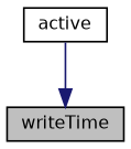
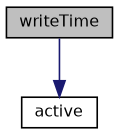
  digraph {
    rankdir=TB
    node [color=black fontname=Helvetica fontsize=10 shape=record]
    n1 [fillcolor=grey75 fontcolor=black height=0.2 label=writeTime style=filled width=0.4]
    n2 [height=0.2 label=active width=0.4]
-   n2 -> n1 [color=midnightblue fontname=Helvetica fontsize=10 labelfontname=Helvetica labelfontsize=10 style=solid]
+   n1 -> n2 [color=midnightblue fontname=Helvetica fontsize=10 labelfontname=Helvetica labelfontsize=10 style=solid]
  }
